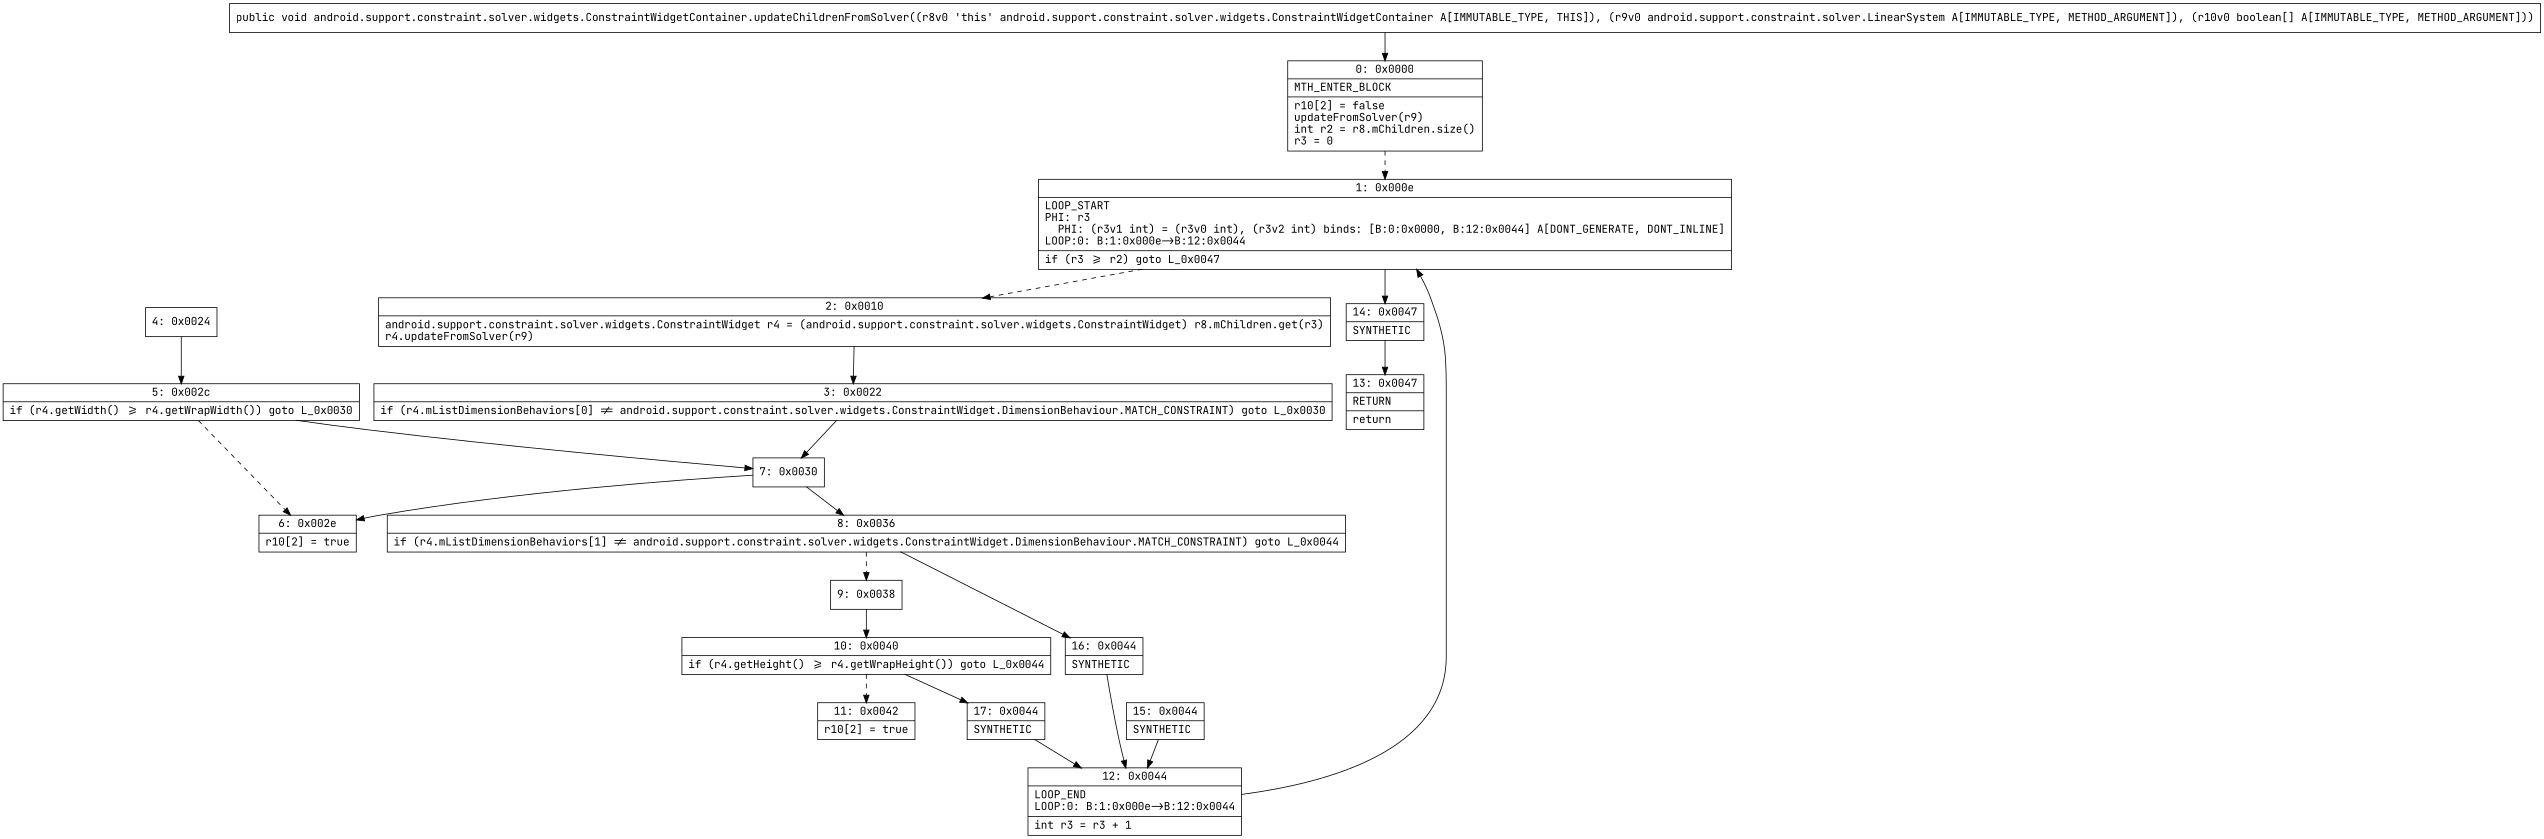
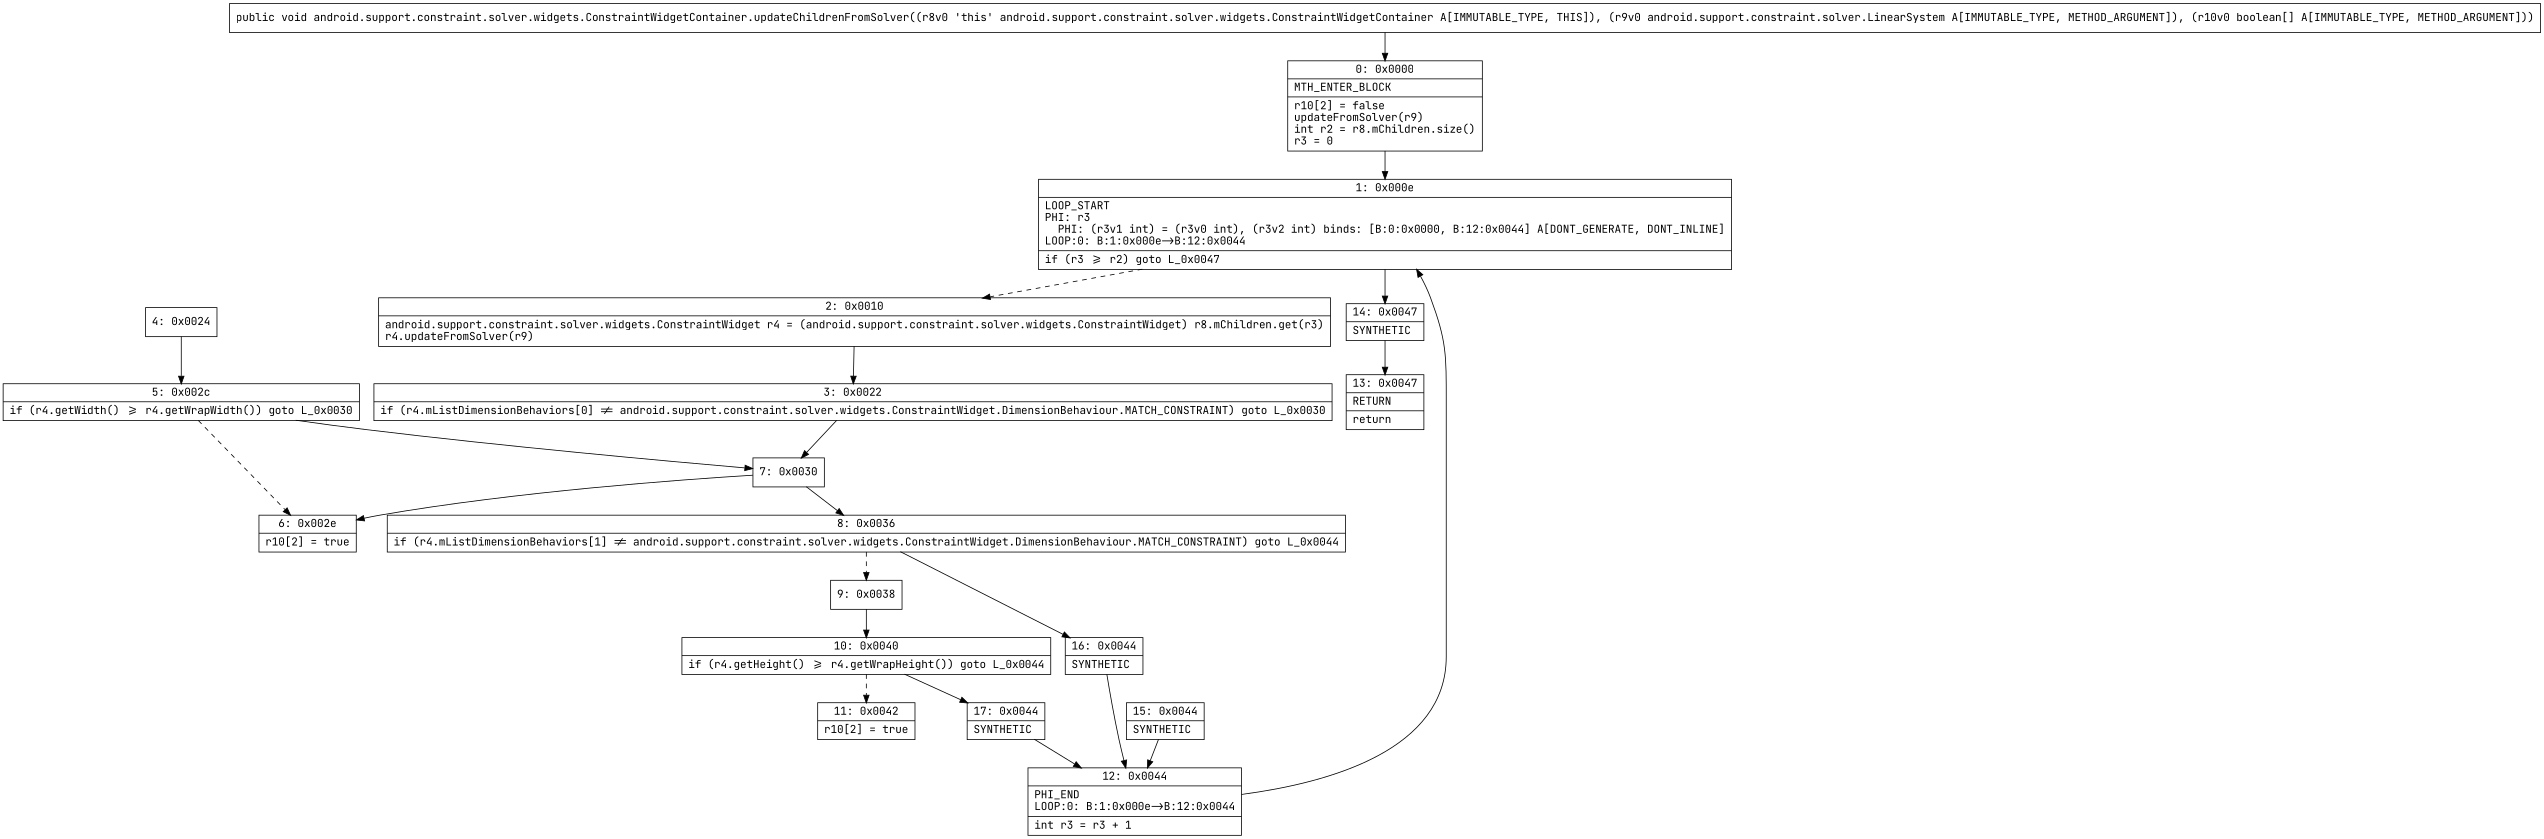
  digraph {
    fontname="JetBrains Mono"
    node [fontname="JetBrains Mono" shape=record]
    edge [fontname="JetBrains Mono"]
    n1 [label="{0\:\ 0x0000|MTH_ENTER_BLOCK\l|r10[2] = false\lupdateFromSolver(r9)\lint r2 = r8.mChildren.size()\lr3 = 0\l}"]
    n2 [label="{1\:\ 0x000e|LOOP_START\lPHI: r3 \l  PHI: (r3v1 int) = (r3v0 int), (r3v2 int) binds: [B:0:0x0000, B:12:0x0044] A[DONT_GENERATE, DONT_INLINE]\lLOOP:0: B:1:0x000e\-\>B:12:0x0044\l|if (r3 \>= r2) goto L_0x0047\l}"]
    n3 [label="{2\:\ 0x0010|android.support.constraint.solver.widgets.ConstraintWidget r4 = (android.support.constraint.solver.widgets.ConstraintWidget) r8.mChildren.get(r3)\lr4.updateFromSolver(r9)\l}"]
    n4 [label="{14\:\ 0x0047|SYNTHETIC\l}"]
    n5 [label="{3\:\ 0x0022|if (r4.mListDimensionBehaviors[0] != android.support.constraint.solver.widgets.ConstraintWidget.DimensionBehaviour.MATCH_CONSTRAINT) goto L_0x0030\l}"]
    n6 [label="{13\:\ 0x0047|RETURN\l|return\l}"]
    n7 [label="{7\:\ 0x0030}"]
    n8 [label="{4\:\ 0x0024}"]
    n9 [label="{5\:\ 0x002c|if (r4.getWidth() \>= r4.getWrapWidth()) goto L_0x0030\l}"]
    n10 [label="{6\:\ 0x002e|r10[2] = true\l}"]
    n11 [label="{8\:\ 0x0036|if (r4.mListDimensionBehaviors[1] != android.support.constraint.solver.widgets.ConstraintWidget.DimensionBehaviour.MATCH_CONSTRAINT) goto L_0x0044\l}"]
    n12 [label="{9\:\ 0x0038}"]
    n13 [label="{16\:\ 0x0044|SYNTHETIC\l}"]
    n14 [label="{10\:\ 0x0040|if (r4.getHeight() \>= r4.getWrapHeight()) goto L_0x0044\l}"]
-   n15 [label="{12\:\ 0x0044|LOOP_END\lLOOP:0: B:1:0x000e\-\>B:12:0x0044\l|int r3 = r3 + 1\l}"]
+   n15 [label="{12\:\ 0x0044|PHI_END\lLOOP:0: B:1:0x000e\-\>B:12:0x0044\l|int r3 = r3 + 1\l}"]
    n16 [label="{11\:\ 0x0042|r10[2] = true\l}"]
    n17 [label="{17\:\ 0x0044|SYNTHETIC\l}"]
    n18 [label="{15\:\ 0x0044|SYNTHETIC\l}"]
    n19 [label="{public void android.support.constraint.solver.widgets.ConstraintWidgetContainer.updateChildrenFromSolver((r8v0 'this' android.support.constraint.solver.widgets.ConstraintWidgetContainer A[IMMUTABLE_TYPE, THIS]), (r9v0 android.support.constraint.solver.LinearSystem A[IMMUTABLE_TYPE, METHOD_ARGUMENT]), (r10v0 boolean[] A[IMMUTABLE_TYPE, METHOD_ARGUMENT])) }"]
-   n1 -> n2 [style=dashed]
+   n1 -> n2
    n2 -> n3 [style=dashed]
    n2 -> n4
    n3 -> n5
    n4 -> n6
    n5 -> n7
    n7 -> n10
    n7 -> n11
    n8 -> n9
    n9 -> n7
    n9 -> n10 [style=dashed]
    n11 -> n12 [style=dashed]
    n11 -> n13
    n12 -> n14
    n13 -> n15
    n14 -> n16 [style=dashed]
    n14 -> n17
    n15 -> n2
    n17 -> n15
    n18 -> n15
    n19 -> n1
  }
